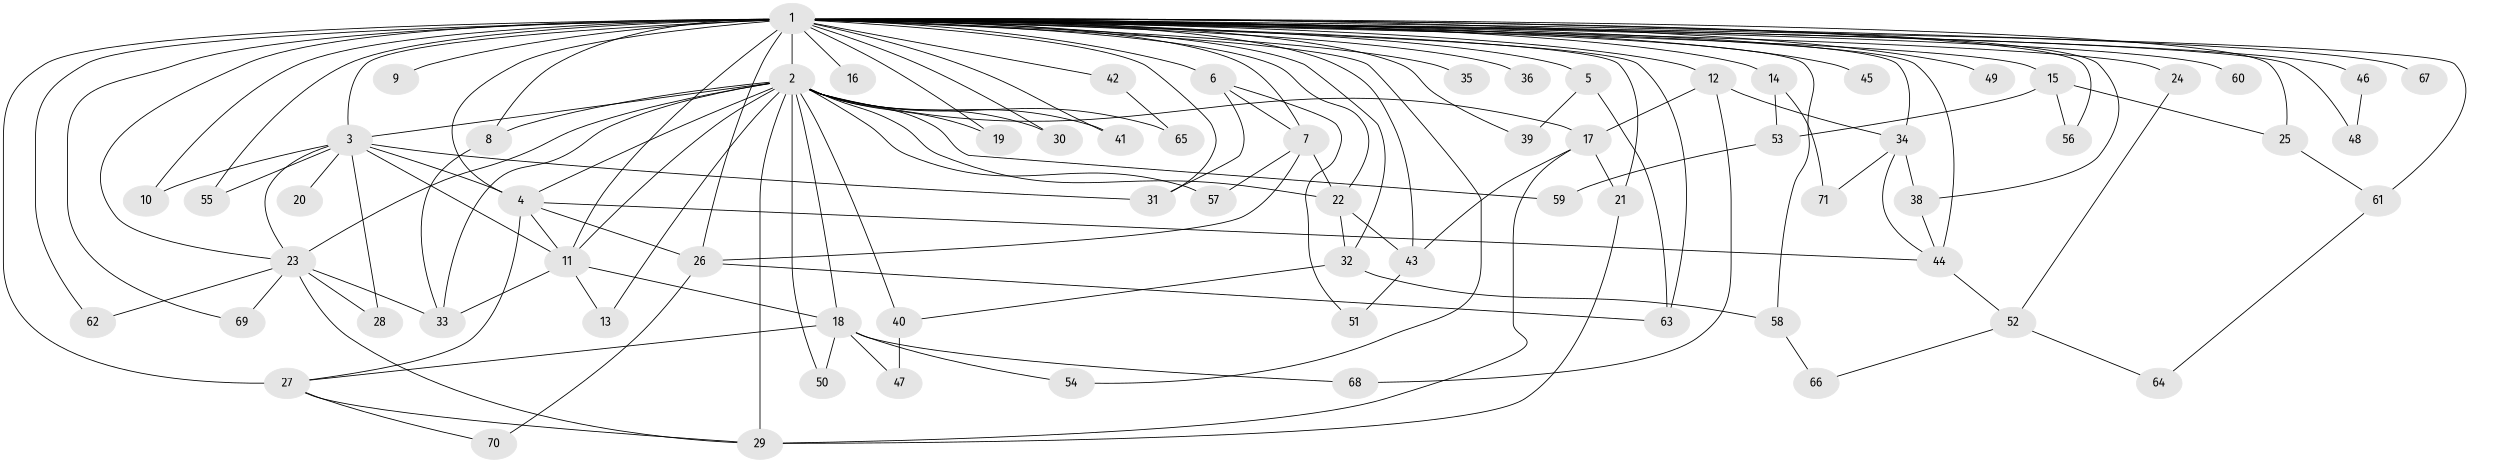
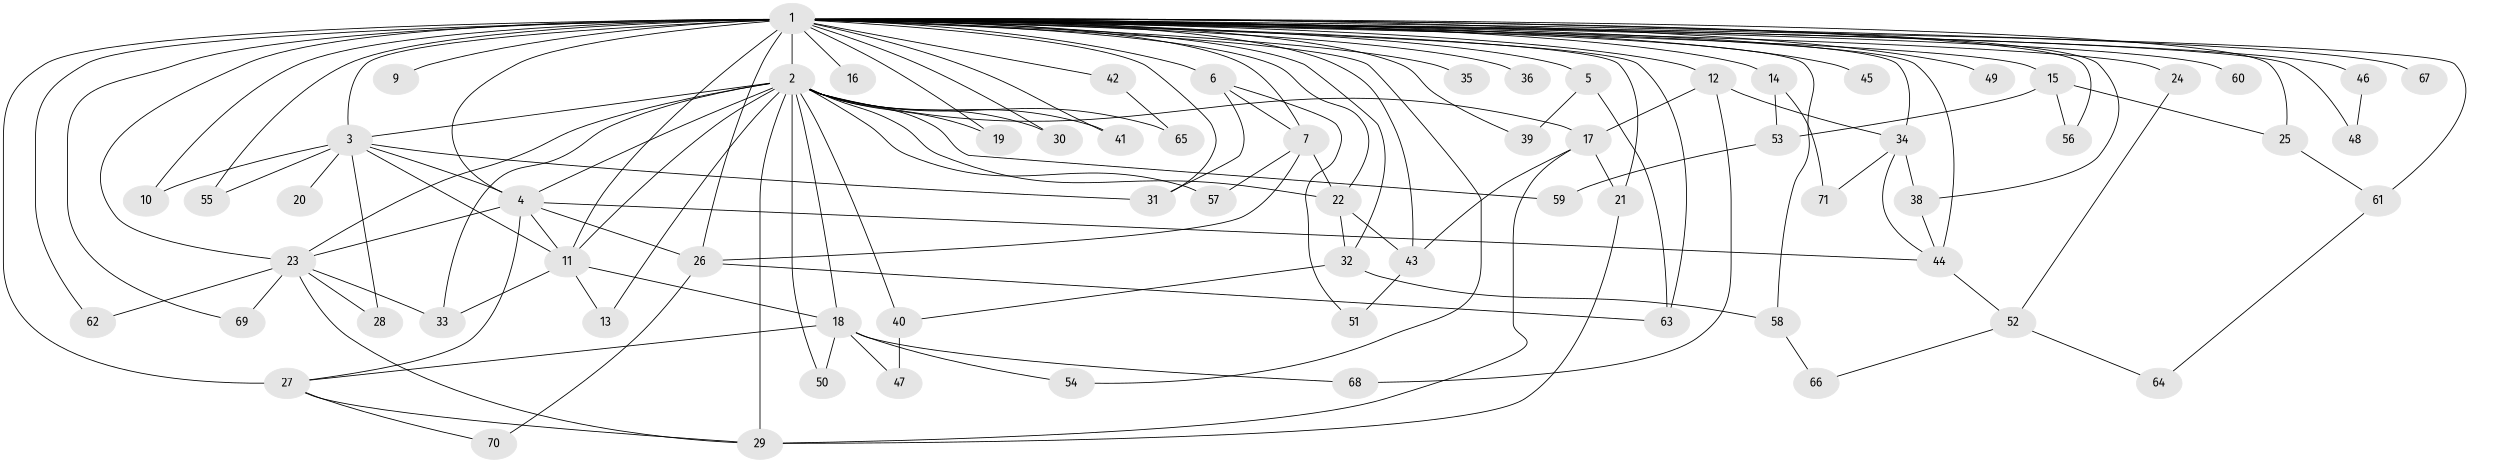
  graph {
    fontname="Fira Sans"
    node [color=gray90 fontname="Fira Sans" style=filled]
    edge [fontname="Fira Sans" weight=1.0]
    1
    2
    3
    4
    5
    6
    7
-   8
    9
    10
    11
    12
    14
    15
    16
    19
    21
    22
    23
    24
    25
    26
    27
    30
    31
    32
    34
    35
    36
    38
    39
    41
    42
    43
    44
    45
    46
    48
    49
    54
    55
    56
    58
    60
    61
    62
    63
    67
    69
    13
    17
    18
    29
    33
    40
    50
    57
    59
    65
    20
    28
    51
    68
    53
    71
    52
    70
    66
    64
    47
    1 -- 2 [weight=13.0]
    1 -- 3 [weight=11.0]
    1 -- 4 [weight=33.0]
    1 -- 5 [weight=2.0]
    1 -- 6 [weight=2.0]
    1 -- 7 [weight=9.0]
-   1 -- 8 [weight=2.0]
    1 -- 9 [weight=2.0]
    1 -- 10
    1 -- 11 [weight=2.0]
    1 -- 12 [weight=3.0]
    1 -- 14
    1 -- 15 [weight=2.0]
    1 -- 16 [weight=3.0]
    1 -- 19
    1 -- 21
    1 -- 22 [weight=3.0]
    1 -- 23 [weight=2.0]
    1 -- 24 [weight=2.0]
    1 -- 25
    1 -- 26 [weight=2.0]
    1 -- 27 [weight=2.0]
    1 -- 30 [weight=2.0]
    1 -- 31 [weight=2.0]
    1 -- 32
    1 -- 34
    1 -- 35
    1 -- 36 [weight=2.0]
    1 -- 38 [weight=3.0]
    1 -- 39
    1 -- 41
    1 -- 42
    1 -- 43
    1 -- 44 [weight=2.0]
    1 -- 45 [weight=2.0]
    1 -- 46 [weight=2.0]
    1 -- 48
    1 -- 49
    1 -- 54
    1 -- 55
    1 -- 56
    1 -- 58
    1 -- 60 [weight=2.0]
    1 -- 61 [weight=2.0]
    1 -- 62
    1 -- 63
    1 -- 67 [weight=2.0]
    1 -- 69
    2 -- 3 [weight=2.0]
    2 -- 4 [weight=2.0]
-   2 -- 8
    2 -- 11
    2 -- 19
    2 -- 22
    2 -- 23
    2 -- 30
    2 -- 41
    2 -- 13
    2 -- 17
    2 -- 18
    2 -- 29
    2 -- 33 [weight=2.0]
    2 -- 40
    2 -- 50
    2 -- 57
    2 -- 59
    2 -- 65
    3 -- 4
    3 -- 10
    3 -- 11
-   3 -- 23
+   4 -- 23
    3 -- 31
    3 -- 55
    3 -- 20
    3 -- 28
    4 -- 11
    4 -- 26 [weight=2.0]
    4 -- 27
    4 -- 44
    5 -- 39
    5 -- 63
    6 -- 7
    6 -- 31
    6 -- 51
    7 -- 22
    7 -- 26
    7 -- 57
-   8 -- 33
    11 -- 13
    11 -- 18
    11 -- 33
    12 -- 34
    12 -- 17
    12 -- 68
    14 -- 53
    14 -- 71
    15 -- 25
    15 -- 56
    15 -- 53
    21 -- 29
    22 -- 32
    22 -- 43
    23 -- 62
    23 -- 69
    23 -- 29
    23 -- 33
    23 -- 28
    24 -- 52
    25 -- 61
    26 -- 63
    26 -- 70
    27 -- 29
    27 -- 70
    32 -- 58
    32 -- 40
    34 -- 38
    34 -- 44
    34 -- 71
    38 -- 44
    42 -- 65
    43 -- 51
    44 -- 52
    46 -- 48
    58 -- 66
    61 -- 64
    17 -- 21
    17 -- 43
    17 -- 29
    18 -- 27
    18 -- 54
    18 -- 50
    18 -- 68
    18 -- 47
    40 -- 47
    53 -- 59
    52 -- 66
    52 -- 64
  }
